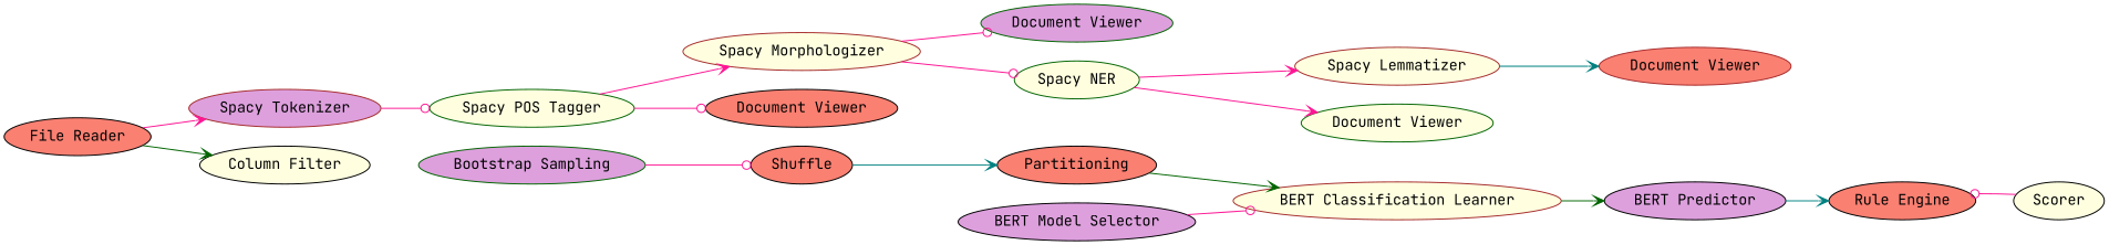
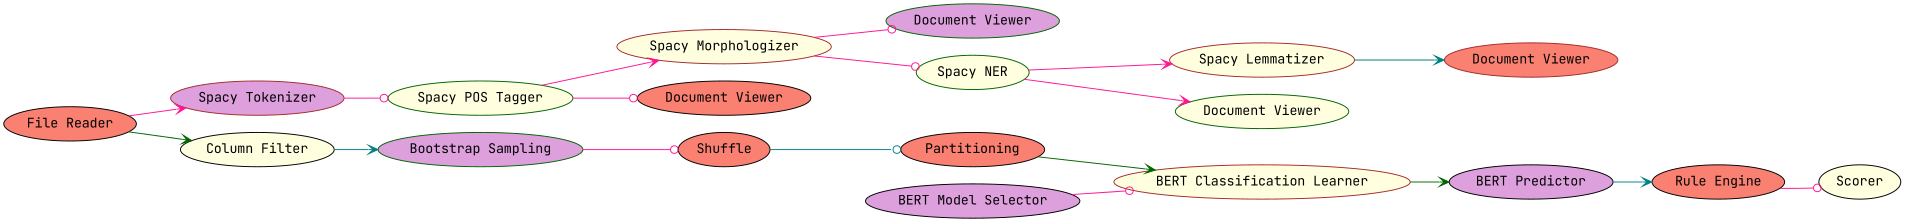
  digraph {
    fontname="JetBrains Mono"
    rankdir=LR
    node [color=black fillcolor=lightyellow fontname="JetBrains Mono" style=filled]
    edge [arrowhead=vee color=deeppink fontname="JetBrains Mono"]
    n1 [color=brown label="BERT Classification Learner"]
    n2 [fillcolor=plum label="BERT Predictor"]
    n3 [fillcolor=salmon label="Rule Engine"]
    n4 [label=Scorer]
    n5 [color=brown label="Spacy Morphologizer"]
    n6 [color=darkgreen fillcolor=plum label="Document Viewer"]
    n7 [color=darkgreen label="Spacy NER"]
    n8 [color=brown label="Spacy Lemmatizer"]
    n9 [color=darkgreen label="Document Viewer"]
    n10 [fillcolor=salmon label=Shuffle]
    n11 [fillcolor=salmon label=Partitioning]
    n12 [color=brown fillcolor=salmon label="Document Viewer"]
    n13 [color=darkgreen label="Spacy POS Tagger"]
    n14 [fillcolor=salmon label="Document Viewer"]
    n15 [fillcolor=salmon label="File Reader"]
    n16 [color=brown fillcolor=plum label="Spacy Tokenizer"]
    n17 [label="Column Filter"]
    n18 [color=darkgreen fillcolor=plum label="Bootstrap Sampling"]
    n19 [fillcolor=plum label="BERT Model Selector"]
    n1 -> n2 [color=darkgreen]
    n2 -> n3 [color=teal]
-   n4 -> n3 [arrowhead=odot]
+   n3 -> n4 [arrowhead=odot]
    n5 -> n6 [arrowhead=odot]
    n5 -> n7 [arrowhead=odot]
    n7 -> n8
    n7 -> n9
    n8 -> n12 [color=teal]
-   n10 -> n11 [color=teal]
+   n10 -> n11 [arrowhead=odot color=teal]
    n11 -> n1 [color=darkgreen]
    n13 -> n5
    n13 -> n14 [arrowhead=odot]
    n15 -> n16
    n15 -> n17 [color=darkgreen]
    n16 -> n13 [arrowhead=odot]
+   n17 -> n18 [color=teal]
    n18 -> n10 [arrowhead=odot]
    n19 -> n1 [arrowhead=odot]
  }
